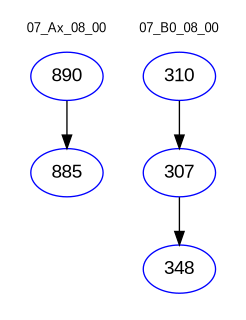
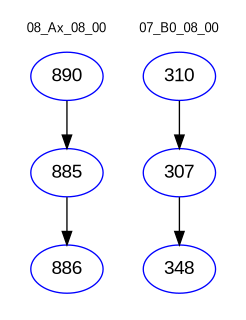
  digraph {
    fontname="Liberation Sans"
    node [color=blue fontname="Liberation Sans"]
    edge [color=black fontname="Liberation Sans"]
    n1 [label=890]
    n2 [label=885]
+   n3 [label=886]
    n4 [label=310]
    n5 [label=307]
    n6 [label=348]
    subgraph cluster_1 {
      color=white
      fontsize=10
-     label="07_Ax_08_00"
+     label="08_Ax_08_00"
      n1
      n2
+     n3
    }
    subgraph cluster_2 {
      color=white
      fontsize=10
      label="07_B0_08_00"
      n4
      n5
      n6
    }
    n1 -> n2
+   n2 -> n3
    n4 -> n5
    n5 -> n6
  }
